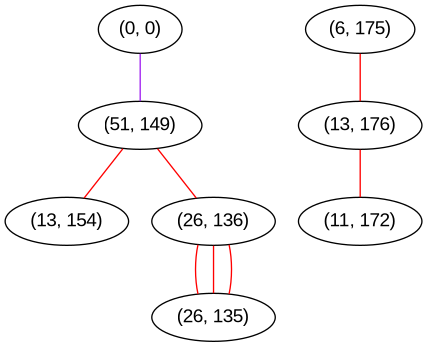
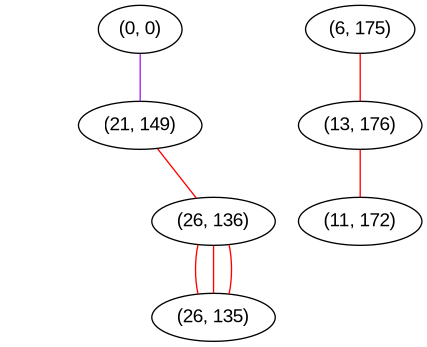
  graph {
    fontname="Liberation Sans"
    node [fontname="Liberation Sans"]
    edge [color=red fontname="Liberation Sans" weight=1]
    "(0, 0)"
-   "(21, 149)" [label="(51, 149)"]
-   "(13, 154)"
+   "(21, 149)"
    "(26, 136)"
    "(26, 135)"
    "(6, 175)"
    "(13, 176)"
    "(11, 172)"
    "(0, 0)" -- "(21, 149)" [color=purple weight=4]
-   "(21, 149)" -- "(13, 154)"
    "(21, 149)" -- "(26, 136)"
    "(26, 136)" -- "(26, 135)"
    "(26, 136)" -- "(26, 135)"
    "(26, 136)" -- "(26, 135)"
    "(6, 175)" -- "(13, 176)"
    "(13, 176)" -- "(11, 172)"
  }
